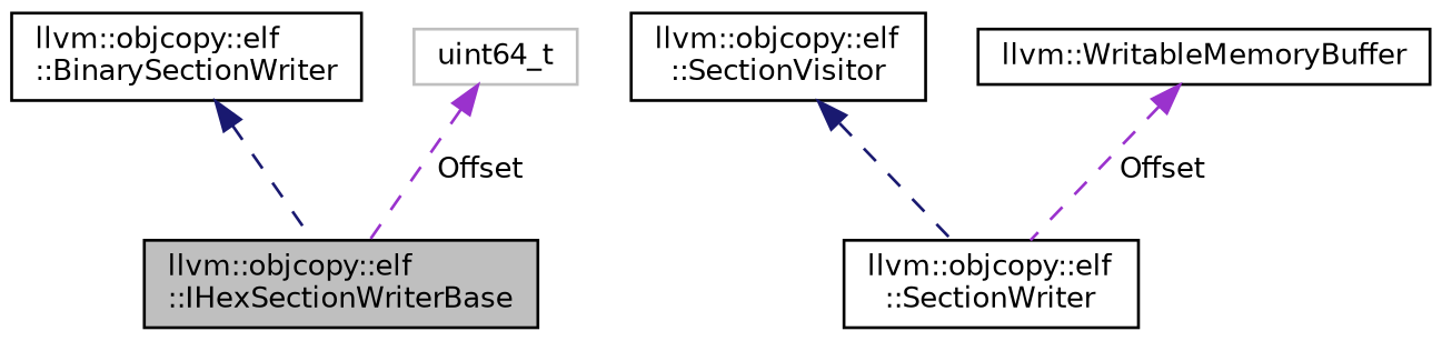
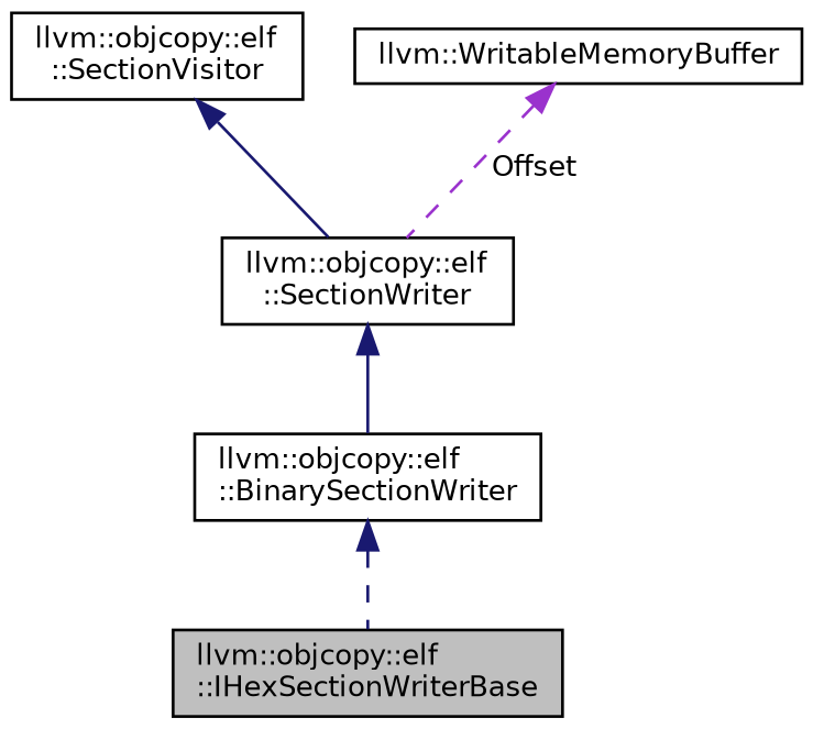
  digraph {
    node [color=black fontname=Helvetica fontsize=10 shape=record]
    edge [color=midnightblue dir=back fontname=Helvetica fontsize=10 labelfontname=Helvetica labelfontsize=10 style=dashed]
    n1 [fillcolor=grey75 fontcolor=black height=0.2 label="llvm::objcopy::elf\l::IHexSectionWriterBase" style=filled width=0.4]
    n2 [height=0.2 label="llvm::objcopy::elf\l::BinarySectionWriter" width=0.4]
    n3 [height=0.2 label="llvm::objcopy::elf\l::SectionWriter" width=0.4]
    n4 [height=0.2 label="llvm::objcopy::elf\l::SectionVisitor" width=0.4]
    n5 [height=0.2 label="llvm::WritableMemoryBuffer" width=0.4]
-   n6 [color=grey75 height=0.2 label=uint64_t width=0.4]
    n2 -> n1
-   n4 -> n3
+   n3 -> n2 [style=solid]
+   n4 -> n3 [style=solid]
    n5 -> n3 [color=darkorchid3 label=" Offset"]
-   n6 -> n1 [color=darkorchid3 label=" Offset"]
  }
